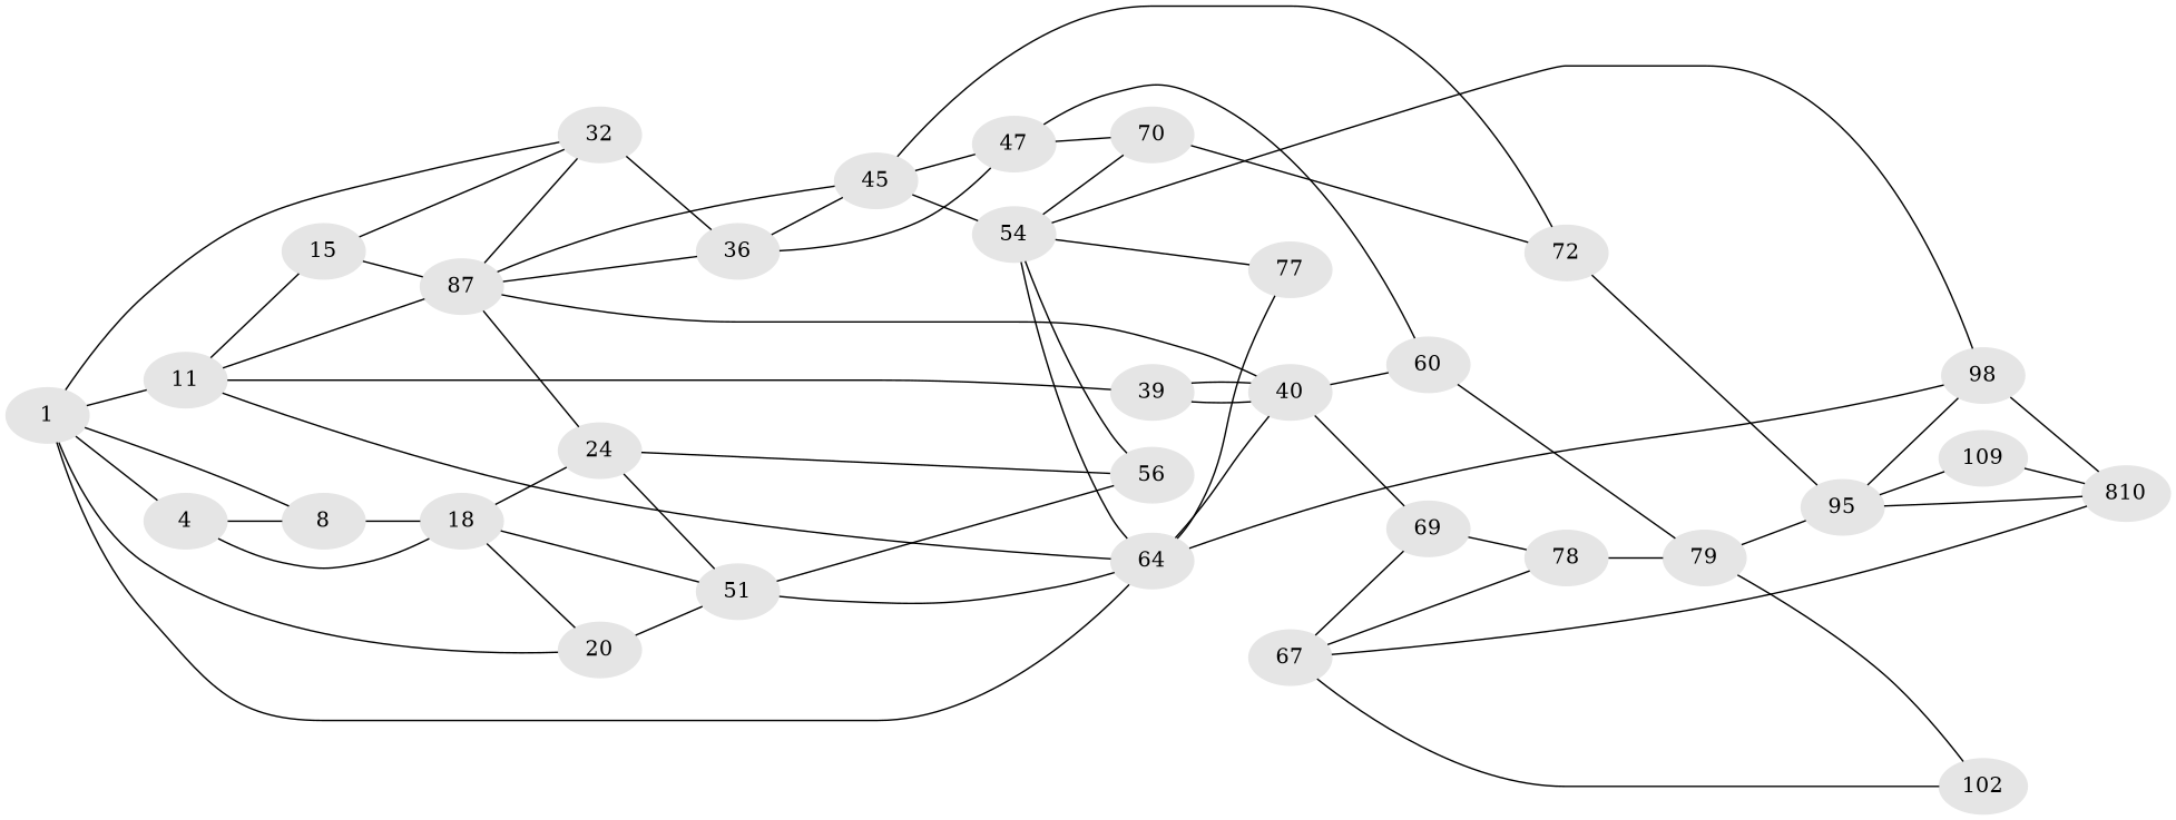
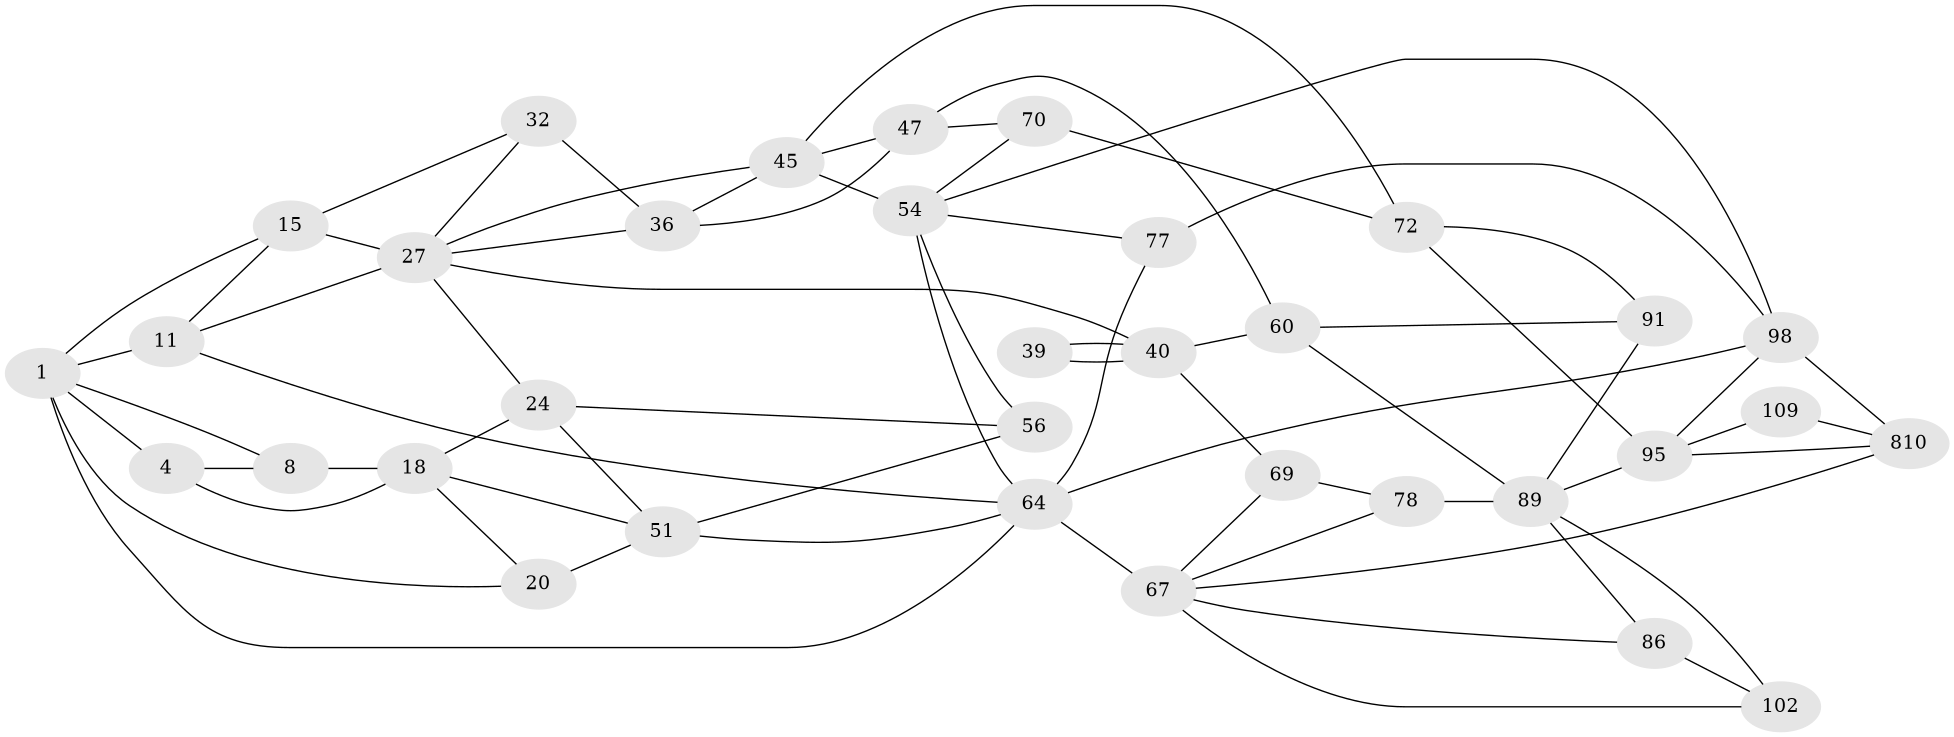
  graph {
    rankdir=LR
    node [color=gray90 style=filled]
    1 [super="+6+2"]
    4 [super="+5+17"]
    8 [super="+9"]
    11 [super="+12+14"]
    15 [super="+16"]
    20
    64 [super="+65+75"]
    18 [super="+21+19"]
-   27 [super="+29" label=87]
+   27 [super="+29"]
    39
    32 [super="+38+33"]
    51 [super="+52"]
    77 [super="+93"]
    98 [super="+103"]
    67 [super="+68+100"]
    24 [super="+25+50"]
    36 [super="+37+43"]
    40 [super="+41+44"]
    45 [super="+49+46"]
    56
    47 [super="+48"]
    60 [super="+61+81"]
    69 [super="+73"]
    54 [super="+55+63"]
    72 [super="+94"]
    70 [super="+71+83"]
-   79 [super="+87+80"]
+   79 [super="+87+80" label=89]
+   91
    78
    95 [super="+96+108"]
    n31 [label=810 super="+111"]
+   86 [super="+99"]
    102 [super="+105"]
    109
    1 -- 4
    1 -- 8
    1 -- 11 [weight=2]
-   1 -- 32
+   1 -- 15
    1 -- 20
    1 -- 64
    4 -- 8
    4 -- 18
    8 -- 18 [weight=2]
    11 -- 15
    11 -- 64
    11 -- 27 [weight=2]
-   11 -- 39
    15 -- 27
    15 -- 32
    20 -- 51
    64 -- 77
    64 -- 98
-   64 -- 40 [weight=2]
+   64 -- 67 [weight=2]
    18 -- 20
    18 -- 51
    18 -- 24 [weight=2]
    27 -- 32
    27 -- 24
    27 -- 36
    27 -- 40
    27 -- 45
    39 -- 40 [weight=2]
    39 -- 40
    32 -- 36
    51 -- 64
    51 -- 56
+   77 -- 98
    98 -- n31
    67 -- 69
    67 -- 78
    67 -- n31
+   67 -- 86
    67 -- 102 [weight=3]
    24 -- 51
    24 -- 56
    36 -- 45
    36 -- 47
    40 -- 60
    40 -- 69 [weight=2]
    45 -- 47
    45 -- 54 [weight=2]
    45 -- 72
    47 -- 60
    47 -- 70
    60 -- 79
+   60 -- 91
    69 -- 78
    54 -- 64
    54 -- 77 [weight=2]
    54 -- 98
    54 -- 56
    54 -- 70
+   72 -- 91
    72 -- 95
    70 -- 72
+   79 -- 91
    79 -- 95
+   79 -- 86 [weight=2]
    79 -- 102
    78 -- 79
    95 -- 98 [weight=2]
    95 -- n31
    95 -- 109 [weight=2]
+   86 -- 102
    109 -- n31
  }
